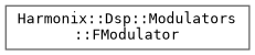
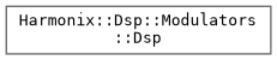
  digraph {
    rankdir=LR
    fontname="DejaVu Sans Mono"
-   n1 [color=grey40 fillcolor=white fontname="DejaVu Sans Mono" fontsize=10 height=0.2 label="Harmonix::Dsp::Modulators\l::FModulator" shape=box style=filled width=0.4]
+   n1 [color=grey40 fillcolor=white fontname="DejaVu Sans Mono" fontsize=10 height=0.2 label="Harmonix::Dsp::Modulators\l::Dsp" shape=box style=filled width=0.4]
  }
